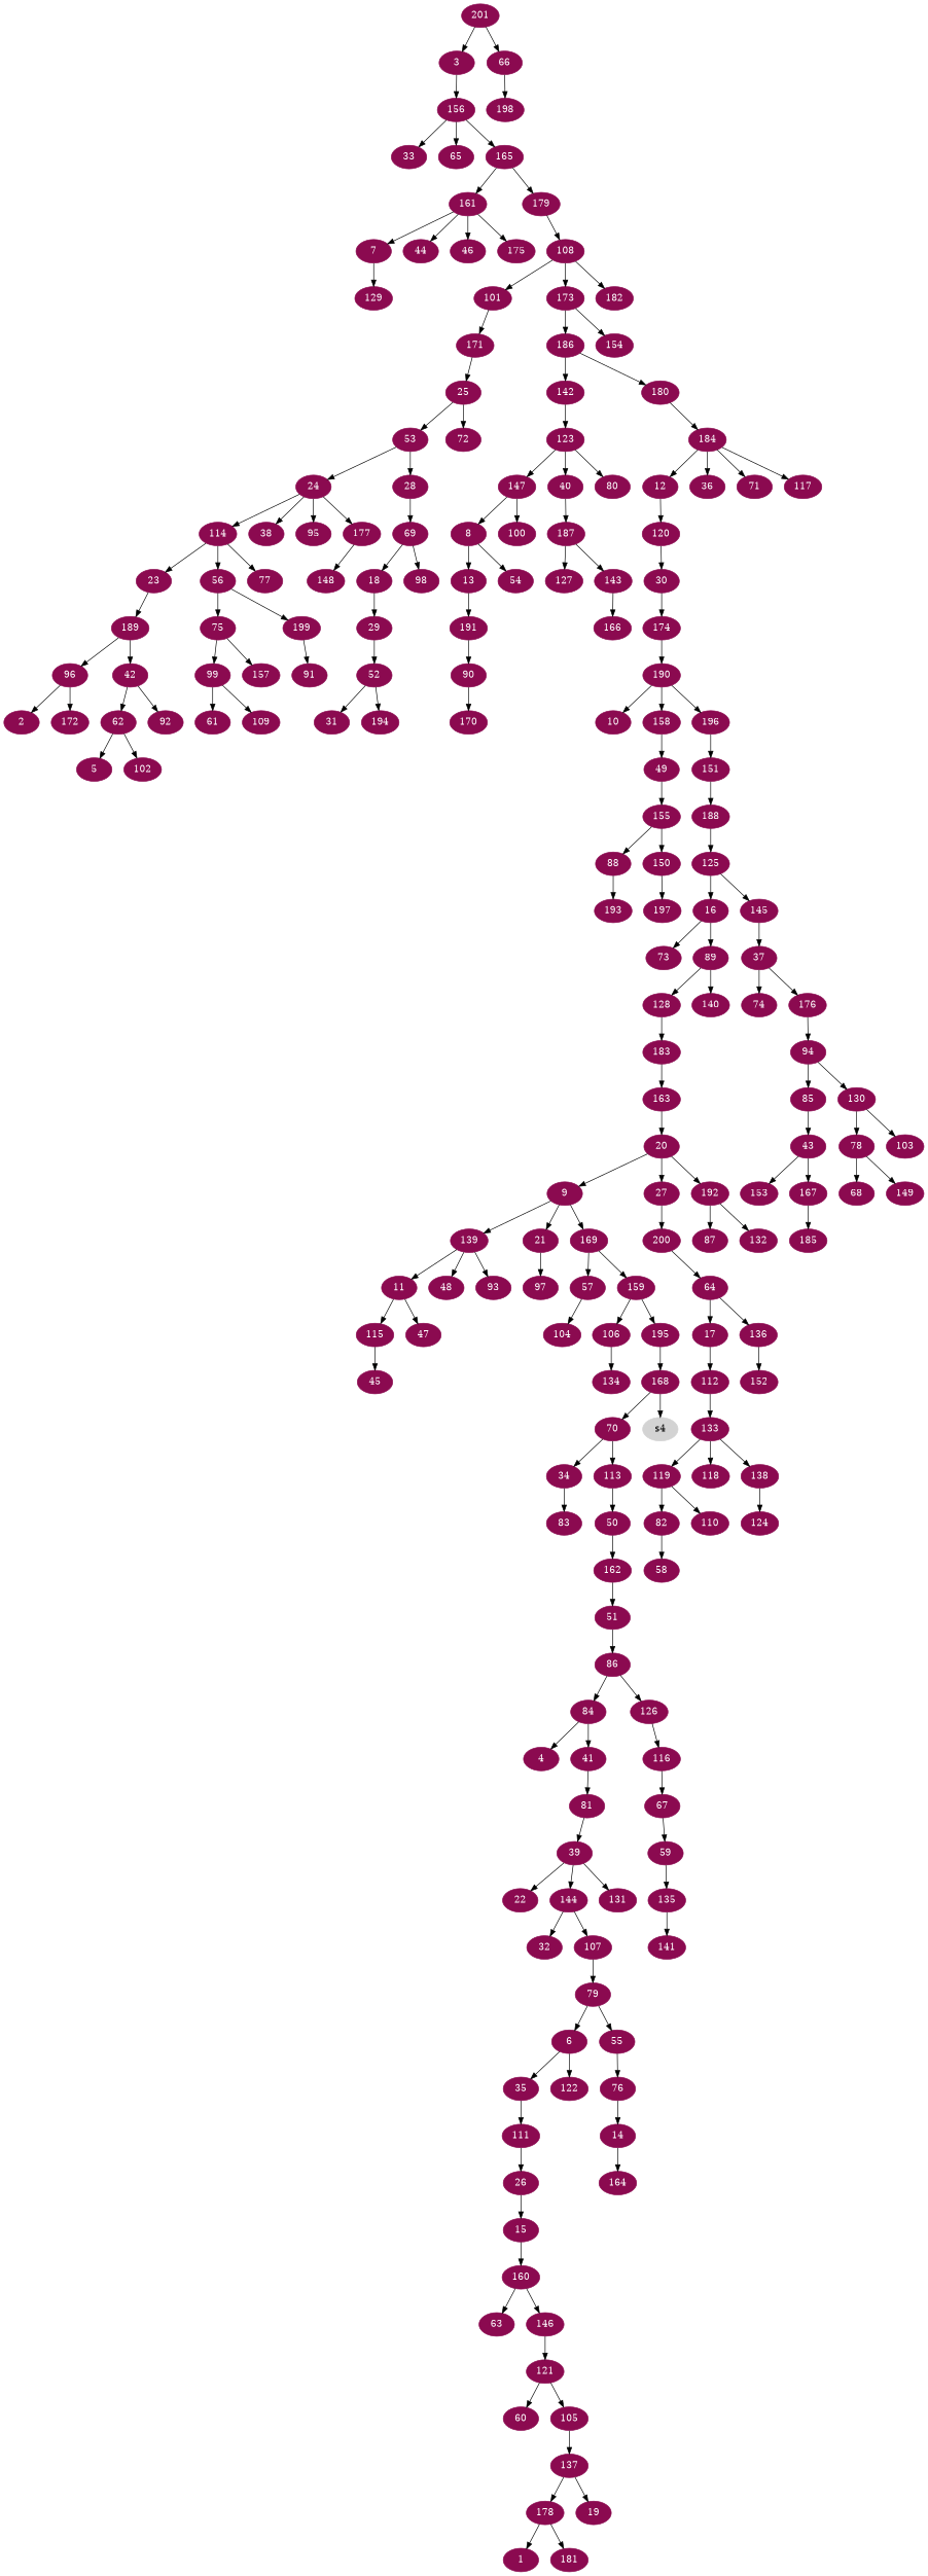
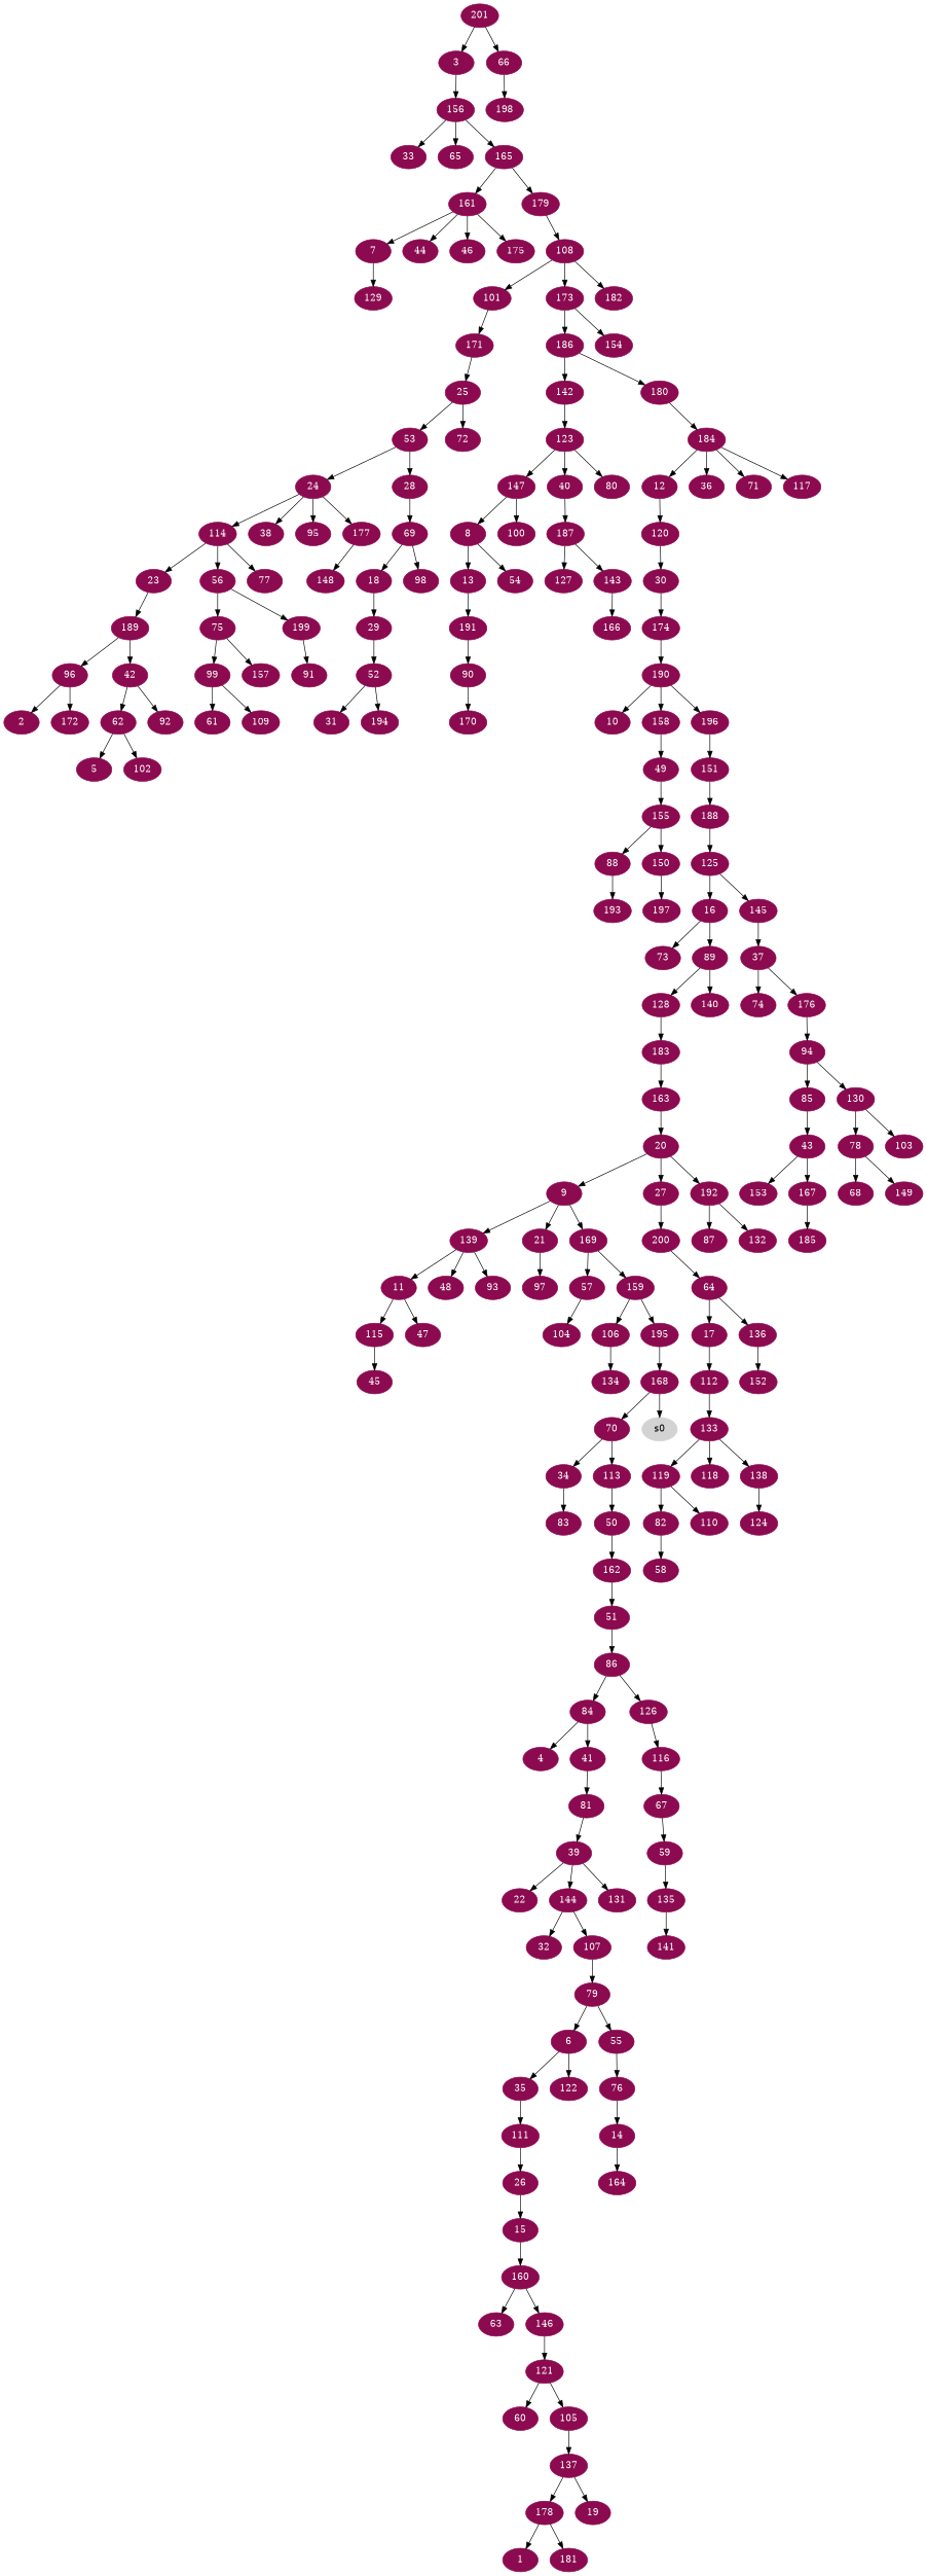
  digraph {
    node [color=deeppink4 fontcolor=white style=filled]
    178
    1
    181
    96
    2
    172
    201
    3
    66
    156
    84
    4
    41
    62
    5
    102
    79
    6
    55
    35
    122
    161
    7
    44
    46
    175
    129
    147
    8
    100
    13
    54
    20
    9
    27
    192
    139
    21
    169
    190
    10
    158
    196
    11
    48
    93
    115
    47
    184
    12
    36
    71
    117
    120
    191
    76
    14
    164
    26
    15
    160
    125
    16
    145
    73
    89
    64
    17
    136
    112
    69
    18
    98
    29
    137
    19
    163
    97
    39
    22
    144
    131
    114
    23
    56
    77
    189
    53
    24
    28
    38
    95
    177
    171
    25
    72
    111
    200
    52
    30
    174
    31
    194
    32
    107
    33
    65
    165
    70
    34
    113
    83
    37
    74
    176
    81
    123
    40
    80
    187
    42
    92
    85
    43
    153
    167
    45
    49
    155
    50
    162
    51
    86
    75
    199
    57
    159
    104
    82
    58
    67
    59
    135
    121
    60
    105
    99
    61
    109
    63
    146
    198
    116
    78
    68
    149
    168
-   s0 [color=lightgrey fontcolor=black label=s4]
+   s0 [color=lightgrey fontcolor=black]
    157
    130
    103
    119
    110
    126
    94
    87
    132
    88
    150
    193
    128
    140
    90
    170
    91
    108
    101
    173
    182
    106
    195
    134
    179
    133
    118
    138
    142
    124
    188
    127
    143
    183
    141
    152
    186
    180
    166
    148
    197
    151
    154
    185
    178 -> 1
    178 -> 181
    96 -> 2
    96 -> 172
    201 -> 3
    201 -> 66
    3 -> 156
    66 -> 198
    156 -> 33
    156 -> 65
    156 -> 165
    84 -> 4
    84 -> 41
    41 -> 81
    62 -> 5
    62 -> 102
    79 -> 6
    79 -> 55
    6 -> 35
    6 -> 122
    55 -> 76
    35 -> 111
    161 -> 7
    161 -> 44
    161 -> 46
    161 -> 175
    7 -> 129
    147 -> 8
    147 -> 100
    8 -> 13
    8 -> 54
    13 -> 191
    20 -> 9
    20 -> 27
    20 -> 192
    9 -> 139
    9 -> 21
    9 -> 169
    27 -> 200
    192 -> 87
    192 -> 132
    139 -> 11
    139 -> 48
    139 -> 93
    21 -> 97
    169 -> 57
    169 -> 159
    190 -> 10
    190 -> 158
    190 -> 196
    158 -> 49
    196 -> 151
    11 -> 115
    11 -> 47
    115 -> 45
    184 -> 12
    184 -> 36
    184 -> 71
    184 -> 117
    12 -> 120
    120 -> 30
    191 -> 90
    76 -> 14
    14 -> 164
    26 -> 15
    15 -> 160
    160 -> 63
    160 -> 146
    125 -> 16
    125 -> 145
    16 -> 73
    16 -> 89
    145 -> 37
    89 -> 128
    89 -> 140
    64 -> 17
    64 -> 136
    17 -> 112
    136 -> 152
    112 -> 133
    69 -> 18
    69 -> 98
    18 -> 29
    29 -> 52
    137 -> 178
    137 -> 19
    163 -> 20
    39 -> 22
    39 -> 144
    39 -> 131
    144 -> 32
    144 -> 107
    114 -> 23
    114 -> 56
    114 -> 77
    23 -> 189
    56 -> 75
    56 -> 199
    189 -> 96
    189 -> 42
    53 -> 24
    53 -> 28
    24 -> 114
    24 -> 38
    24 -> 95
    24 -> 177
    28 -> 69
    177 -> 148
    171 -> 25
    25 -> 53
    25 -> 72
    111 -> 26
    200 -> 64
    52 -> 31
    52 -> 194
    30 -> 174
    174 -> 190
    107 -> 79
    165 -> 161
    165 -> 179
    70 -> 34
    70 -> 113
    34 -> 83
    113 -> 50
    37 -> 74
    37 -> 176
    176 -> 94
    81 -> 39
    123 -> 147
    123 -> 40
    123 -> 80
    40 -> 187
    187 -> 127
    187 -> 143
    42 -> 62
    42 -> 92
    85 -> 43
    43 -> 153
    43 -> 167
    167 -> 185
    49 -> 155
    155 -> 88
    155 -> 150
    50 -> 162
    162 -> 51
    51 -> 86
    86 -> 84
    86 -> 126
    75 -> 99
    75 -> 157
    199 -> 91
    57 -> 104
    159 -> 106
    159 -> 195
    82 -> 58
    67 -> 59
    59 -> 135
    135 -> 141
    121 -> 60
    121 -> 105
    105 -> 137
    99 -> 61
    99 -> 109
    146 -> 121
    116 -> 67
    78 -> 68
    78 -> 149
    168 -> 70
    168 -> s0
    130 -> 78
    130 -> 103
    119 -> 82
    119 -> 110
    126 -> 116
    94 -> 85
    94 -> 130
    88 -> 193
    150 -> 197
    128 -> 183
    90 -> 170
    108 -> 101
    108 -> 173
    108 -> 182
    101 -> 171
    173 -> 186
    173 -> 154
    106 -> 134
    195 -> 168
    179 -> 108
    133 -> 119
    133 -> 118
    133 -> 138
    138 -> 124
    142 -> 123
    188 -> 125
    143 -> 166
    183 -> 163
    186 -> 142
    186 -> 180
    180 -> 184
    151 -> 188
  }
